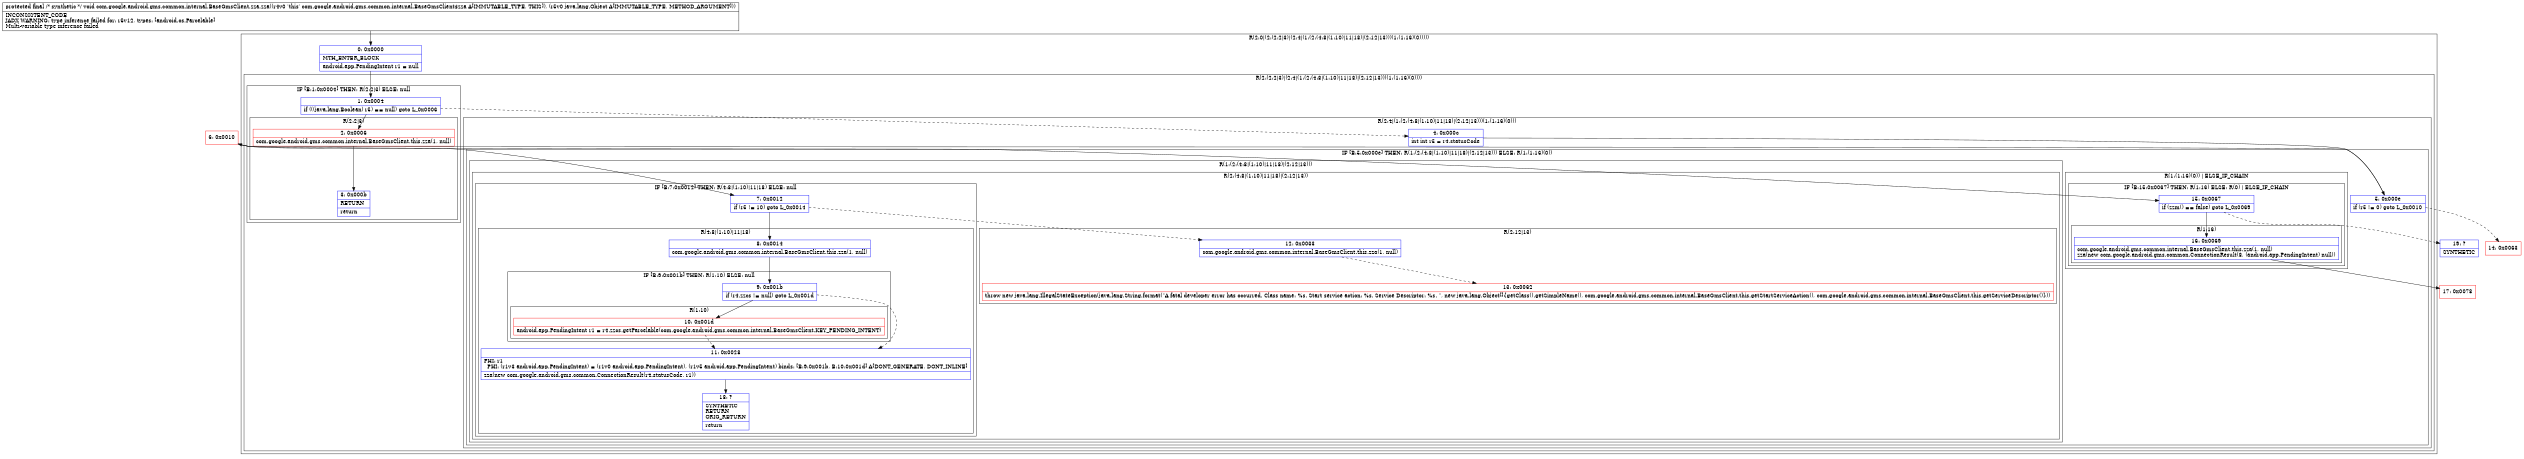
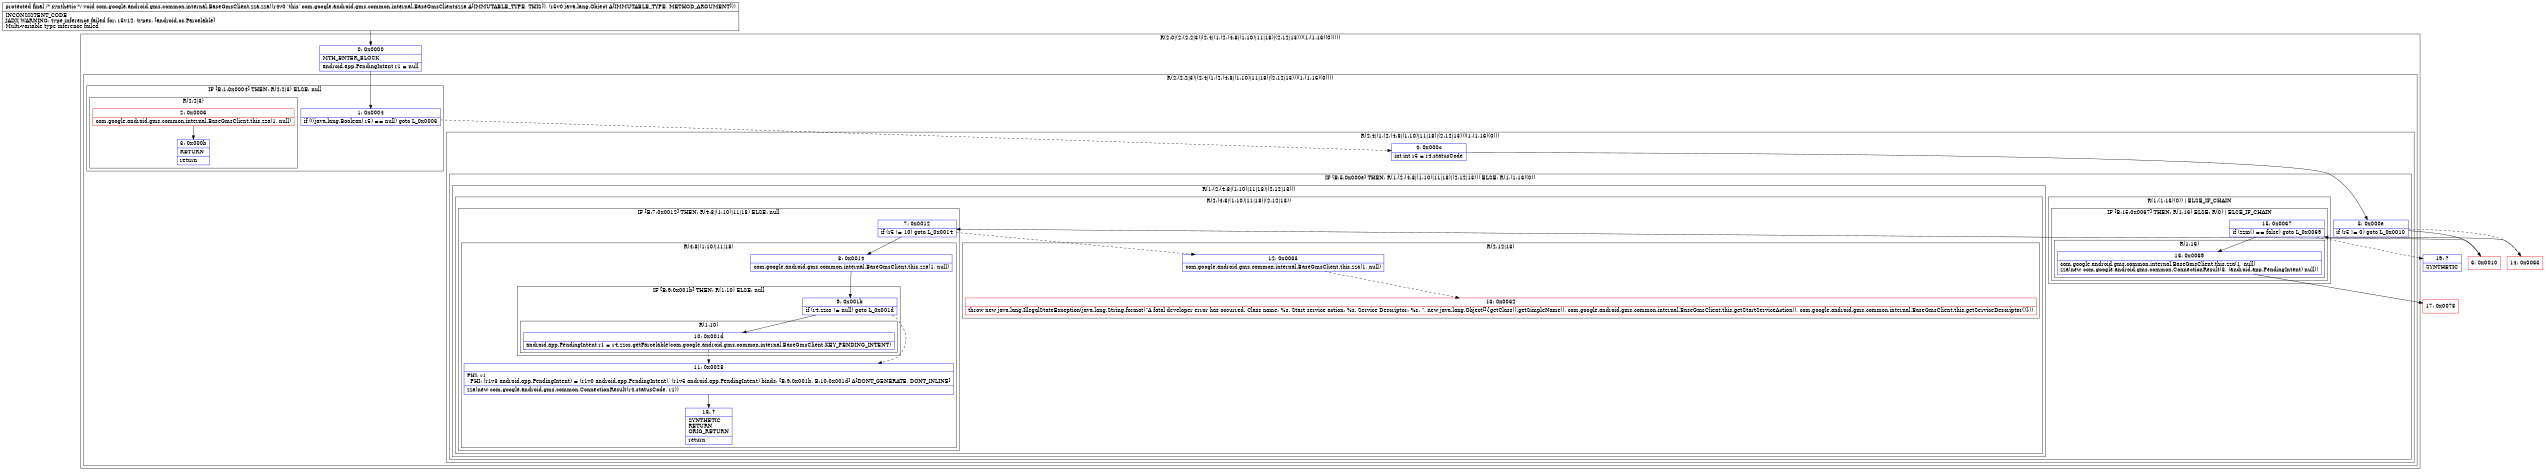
  digraph {
    node [color=blue shape=record]
    n1 [color=red label="{2\:\ 0x0006|com.google.android.gms.common.internal.BaseGmsClient.this.zza(1, null)\l}"]
    n2 [label="{3\:\ 0x000b|RETURN\l|return\l}"]
    n3 [label="{1\:\ 0x0004|if (((java.lang.Boolean) r5) == null) goto L_0x0006\l}"]
-   n4 [color=red label="{10\:\ 0x001d|android.app.PendingIntent r1 = r4.zzcs.getParcelable(com.google.android.gms.common.internal.BaseGmsClient.KEY_PENDING_INTENT)\l}"]
+   n4 [label="{10\:\ 0x001d|android.app.PendingIntent r1 = r4.zzcs.getParcelable(com.google.android.gms.common.internal.BaseGmsClient.KEY_PENDING_INTENT)\l}"]
    n5 [label="{9\:\ 0x001b|if (r4.zzcs != null) goto L_0x001d\l}"]
    n6 [label="{8\:\ 0x0014|com.google.android.gms.common.internal.BaseGmsClient.this.zza(1, null)\l}"]
    n7 [label="{11\:\ 0x0028|PHI: r1 \l  PHI: (r1v3 android.app.PendingIntent) = (r1v0 android.app.PendingIntent), (r1v5 android.app.PendingIntent) binds: [B:9:0x001b, B:10:0x001d] A[DONT_GENERATE, DONT_INLINE]\l|zza(new com.google.android.gms.common.ConnectionResult(r4.statusCode, r1))\l}"]
    n8 [label="{18\:\ ?|SYNTHETIC\lRETURN\lORIG_RETURN\l|return\l}"]
    n9 [label="{7\:\ 0x0012|if (r5 != 10) goto L_0x0014\l}"]
    n10 [label="{12\:\ 0x0033|com.google.android.gms.common.internal.BaseGmsClient.this.zza(1, null)\l}"]
    n11 [color=red label="{13\:\ 0x0062|throw new java.lang.IllegalStateException(java.lang.String.format(\"A fatal developer error has occurred. Class name: %s. Start service action: %s. Service Descriptor: %s. \", new java.lang.Object[]\{getClass().getSimpleName(), com.google.android.gms.common.internal.BaseGmsClient.this.getStartServiceAction(), com.google.android.gms.common.internal.BaseGmsClient.this.getServiceDescriptor()\}))\l}"]
    n12 [label="{16\:\ 0x0069|com.google.android.gms.common.internal.BaseGmsClient.this.zza(1, null)\lzza(new com.google.android.gms.common.ConnectionResult(8, (android.app.PendingIntent) null))\l}"]
    n13 [label="{15\:\ 0x0067|if (zzm() == false) goto L_0x0069\l}"]
    n14 [label="{5\:\ 0x000e|if (r5 != 0) goto L_0x0010\l}"]
    n15 [label="{4\:\ 0x000c|int int r5 = r4.statusCode\l}"]
    n16 [label="{0\:\ 0x0000|MTH_ENTER_BLOCK\l|android.app.PendingIntent r1 = null\l}"]
    n17 [color=red label="{17\:\ 0x0078}"]
    n18 [label="{19\:\ ?|SYNTHETIC\l}"]
    n19 [color=red label="{6\:\ 0x0010}"]
    n20 [color=red label="{14\:\ 0x0063}"]
    n21 [label="{protected final \/* synthetic *\/ void com.google.android.gms.common.internal.BaseGmsClient.zza.zza((r4v0 'this' com.google.android.gms.common.internal.BaseGmsClient$zza A[IMMUTABLE_TYPE, THIS]), (r5v0 java.lang.Object A[IMMUTABLE_TYPE, METHOD_ARGUMENT]))  | INCONSISTENT_CODE\lJADX WARNING: type inference failed for: r5v12, types: [android.os.Parcelable]\lMulti\-variable type inference failed\l}" color=""]
    subgraph cluster_1 {
      label="R(2:0|(2:(2:2|3)|(2:4|(1:(2:(4:8|(1:10)|11|18)|(2:12|13)))(1:(1:16)(0)))))"
      n16
      subgraph cluster_2 {
        label="R(2:(2:2|3)|(2:4|(1:(2:(4:8|(1:10)|11|18)|(2:12|13)))(1:(1:16)(0))))"
        subgraph cluster_3 {
          label="IF [B:1:0x0004] THEN: R(2:2|3) ELSE: null"
          n3
          subgraph cluster_4 {
            label="R(2:2|3)"
            n1
            n2
          }
        }
        subgraph cluster_5 {
          label="R(2:4|(1:(2:(4:8|(1:10)|11|18)|(2:12|13)))(1:(1:16)(0)))"
          n15
          subgraph cluster_6 {
            label="IF [B:5:0x000e] THEN: R(1:(2:(4:8|(1:10)|11|18)|(2:12|13))) ELSE: R(1:(1:16)(0))"
            n14
            subgraph cluster_7 {
              label="R(1:(2:(4:8|(1:10)|11|18)|(2:12|13)))"
              subgraph cluster_8 {
                label="R(2:(4:8|(1:10)|11|18)|(2:12|13))"
                subgraph cluster_9 {
                  label="IF [B:7:0x0012] THEN: R(4:8|(1:10)|11|18) ELSE: null"
                  n9
                  subgraph cluster_10 {
                    label="R(4:8|(1:10)|11|18)"
                    n6
                    n7
                    n8
                    subgraph cluster_11 {
                      label="IF [B:9:0x001b] THEN: R(1:10) ELSE: null"
                      n5
                      subgraph cluster_12 {
                        label="R(1:10)"
                        n4
                      }
                    }
                  }
                }
                subgraph cluster_13 {
                  label="R(2:12|13)"
                  n10
                  n11
                }
              }
            }
            subgraph cluster_14 {
              label="R(1:(1:16)(0)) | ELSE_IF_CHAIN\l"
              subgraph cluster_15 {
                label="IF [B:15:0x0067] THEN: R(1:16) ELSE: R(0) | ELSE_IF_CHAIN\l"
                n13
                subgraph cluster_16 {
                  label="R(1:16)"
                  n12
                }
                subgraph cluster_17 {
                  label="R(0)"
                }
              }
            }
          }
        }
      }
    }
    n1 -> n2
-   n3 -> n1
    n3 -> n15 [style=dashed]
    n4 -> n7 [style=dashed]
    n5 -> n4
    n5 -> n7 [style=dashed]
    n6 -> n5
    n7 -> n8
    n9 -> n6
    n9 -> n10 [style=dashed]
    n10 -> n11 [style=dashed]
    n12 -> n17
    n13 -> n12
    n13 -> n18 [style=dashed]
    n14 -> n19
    n14 -> n20 [style=dashed]
    n15 -> n14
    n16 -> n3
    n19 -> n9
-   n19 -> n13
+   n20 -> n13
    n21 -> n16
  }
